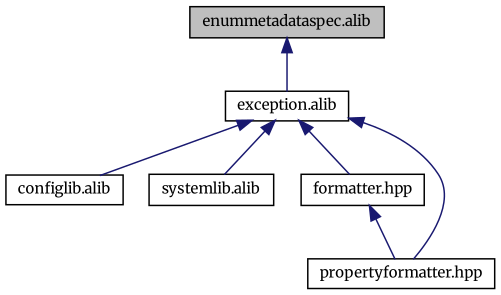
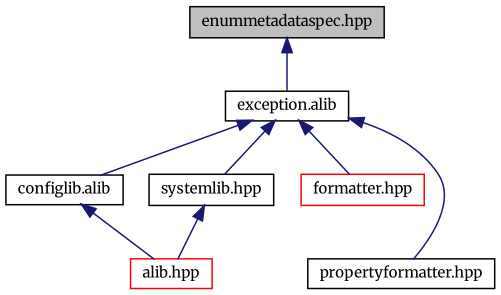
  digraph {
    fontname=Merriweather
    node [color=black fillcolor=white fontname=Merriweather fontsize=10 shape=record style=filled]
    edge [color=midnightblue dir=back fontname=Merriweather fontsize=10 labelfontname=Helvetica labelfontsize=10 style=solid]
-   n1 [fillcolor=grey75 fontcolor=black height=0.2 label="enummetadataspec.alib" width=0.4]
+   n1 [fillcolor=grey75 fontcolor=black height=0.2 label="enummetadataspec.hpp" width=0.4]
    n2 [height=0.2 label="exception.alib" width=0.4]
    n3 [height=0.2 label="configlib.alib" width=0.4]
-   n4 [height=0.2 label="formatter.hpp" width=0.4]
+   n4 [color=red height=0.2 label="formatter.hpp" width=0.4]
    n5 [height=0.2 label="propertyformatter.hpp" width=0.4]
-   n6 [height=0.2 label="systemlib.alib" width=0.4]
+   n6 [height=0.2 label="systemlib.hpp" width=0.4]
+   n7 [color=red height=0.2 label="alib.hpp" width=0.4]
    n1 -> n2
    n2 -> n3
    n2 -> n4
    n2 -> n5
    n2 -> n6
-   n4 -> n5
+   n3 -> n7
+   n6 -> n7
  }
